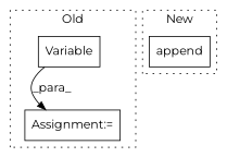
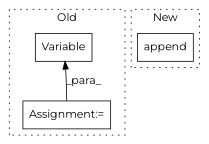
  digraph {
    fontname=Montserrat
    node [a=32 shape=box fontname=Montserrat]
    n1 [l="9,1" label=Variable s="5036,5074"]
    n2 [a=7 l=1 label="Assignment:=" s=5035]
    n3 [l="7,1" label=append s="5373,5387"]
    subgraph cluster_1 {
      label=Old
      style=dotted
      n1
      n2
    }
    subgraph cluster_2 {
      label=New
      style=dotted
      n3
    }
-   n1 -> n2 [label=_para_ arrowhead=normal fontname=Montserrat]
+   n2 -> n1 [label=_para_ arrowhead=normal fontname=Montserrat]
  }
